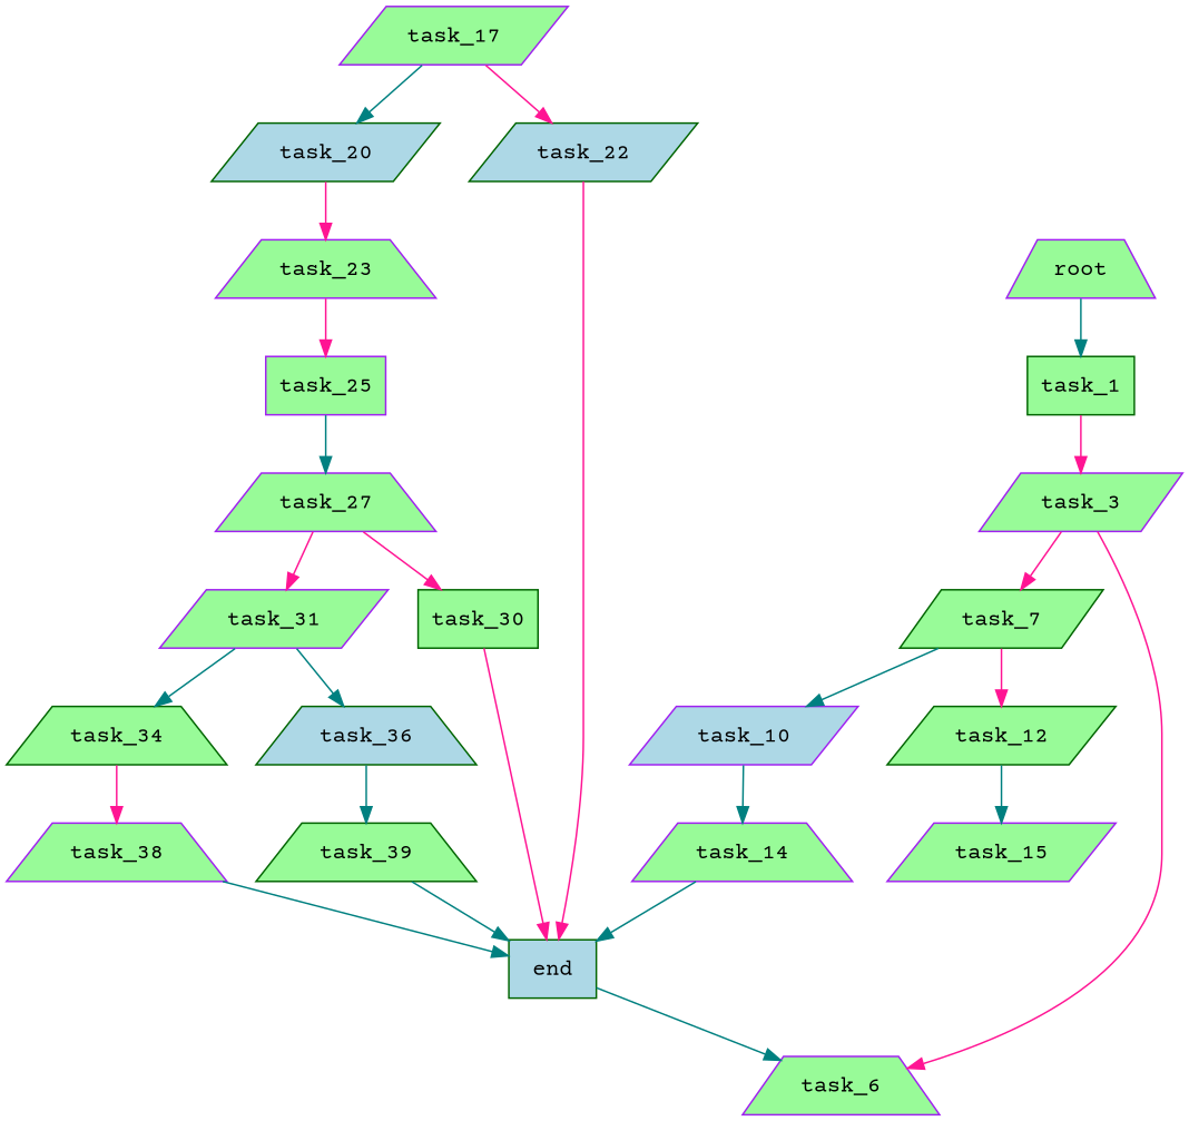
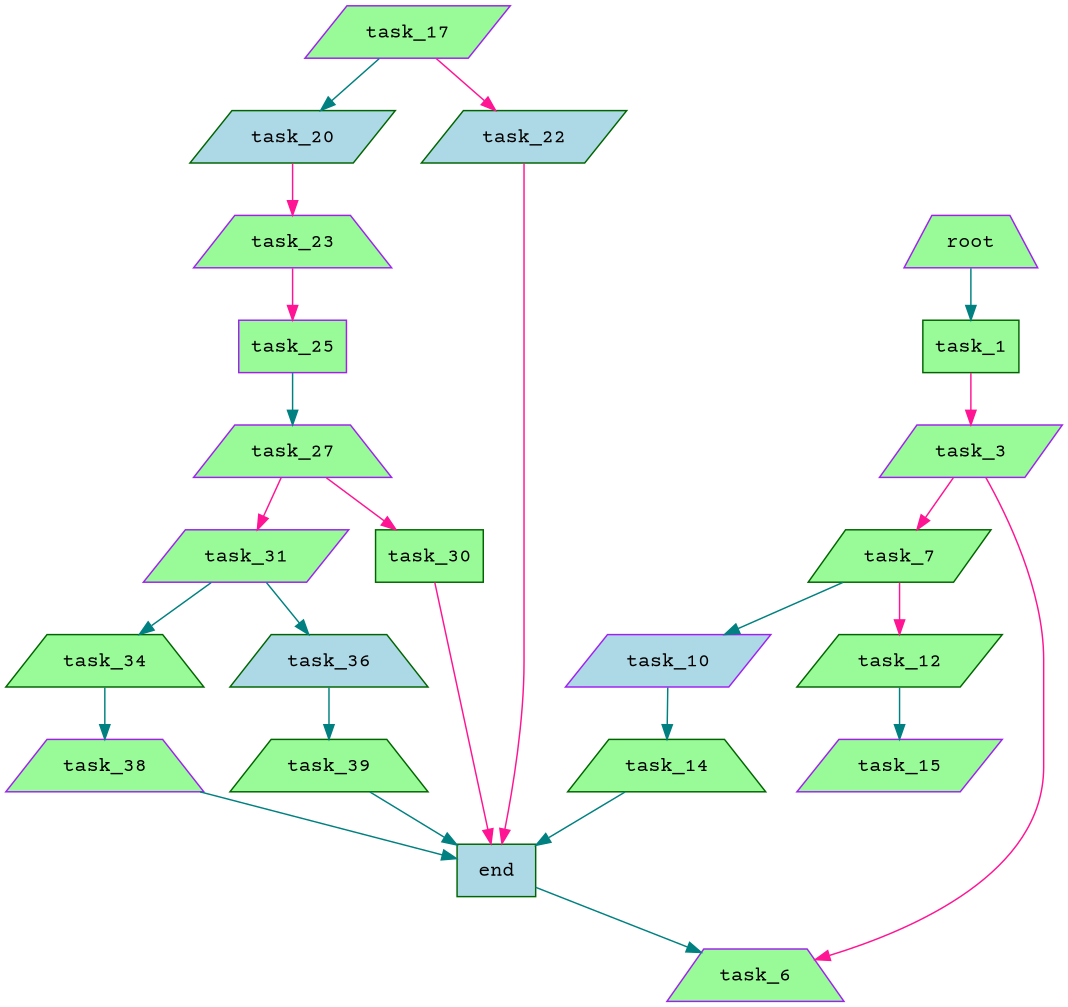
  digraph {
    fontname="Courier Prime"
    node [color=darkgreen fillcolor=palegreen fontname="Courier Prime" shape=trapezium style=filled]
    edge [color=teal fontname="Courier Prime"]
    task_1 [shape=box]
    root [color=purple]
    task_3 [color=purple shape=parallelogram]
    task_6 [color=purple]
    task_7 [shape=parallelogram]
    task_10 [color=purple fillcolor=lightblue shape=parallelogram]
    task_12 [shape=parallelogram]
    end [fillcolor=lightblue shape=box]
-   task_14 [color=purple]
+   task_14
    task_15 [color=purple shape=parallelogram]
    task_17 [color=purple shape=parallelogram]
    task_20 [fillcolor=lightblue shape=parallelogram]
    task_22 [fillcolor=lightblue shape=parallelogram]
    task_23 [color=purple]
    task_25 [color=purple shape=box]
    task_27 [color=purple]
    task_30 [shape=box]
    task_31 [color=purple shape=parallelogram]
    task_34
    task_36 [fillcolor=lightblue]
    task_38 [color=purple]
    task_39
    task_1 -> task_3 [color=deeppink]
    root -> task_1
    task_3 -> task_6 [color=deeppink]
    task_3 -> task_7 [color=deeppink]
    task_7 -> task_10
    task_7 -> task_12 [color=deeppink]
    task_10 -> task_14
    task_12 -> task_15
    end -> task_6
    task_14 -> end
    task_17 -> task_20
    task_17 -> task_22 [color=deeppink]
    task_20 -> task_23 [color=deeppink]
    task_22 -> end [color=deeppink]
    task_23 -> task_25 [color=deeppink]
    task_25 -> task_27
    task_27 -> task_30 [color=deeppink]
    task_27 -> task_31 [color=deeppink]
    task_30 -> end [color=deeppink]
    task_31 -> task_34
    task_31 -> task_36
-   task_34 -> task_38 [color=deeppink]
+   task_34 -> task_38
    task_36 -> task_39
    task_38 -> end
    task_39 -> end
  }
